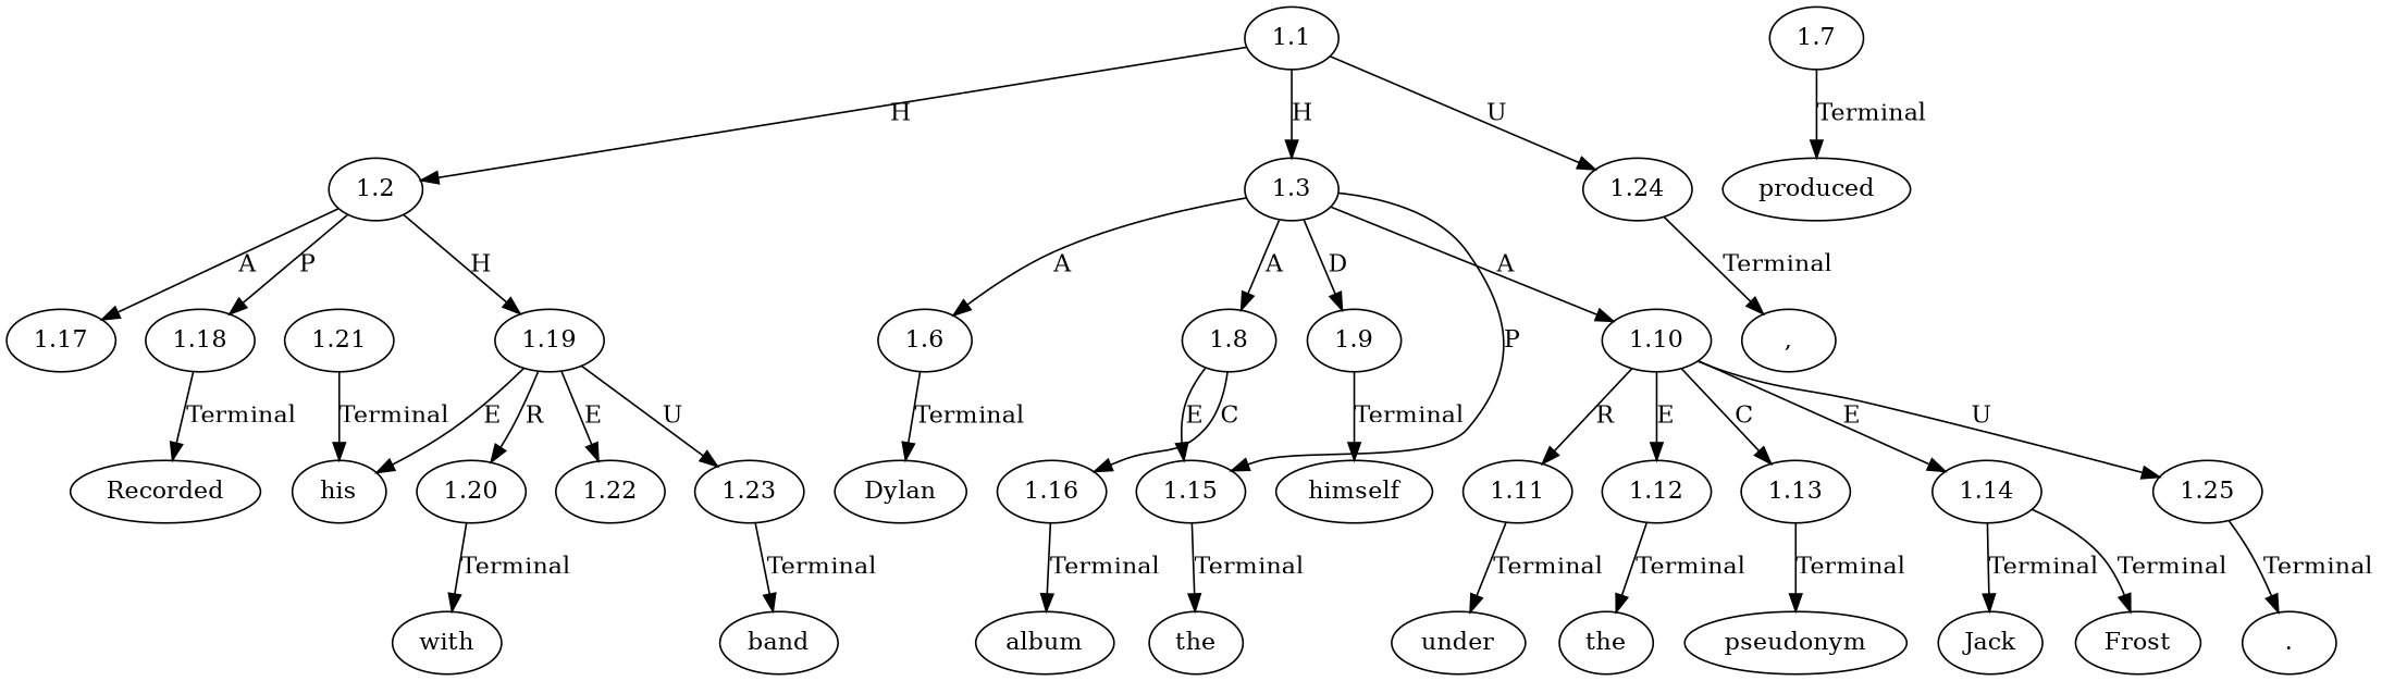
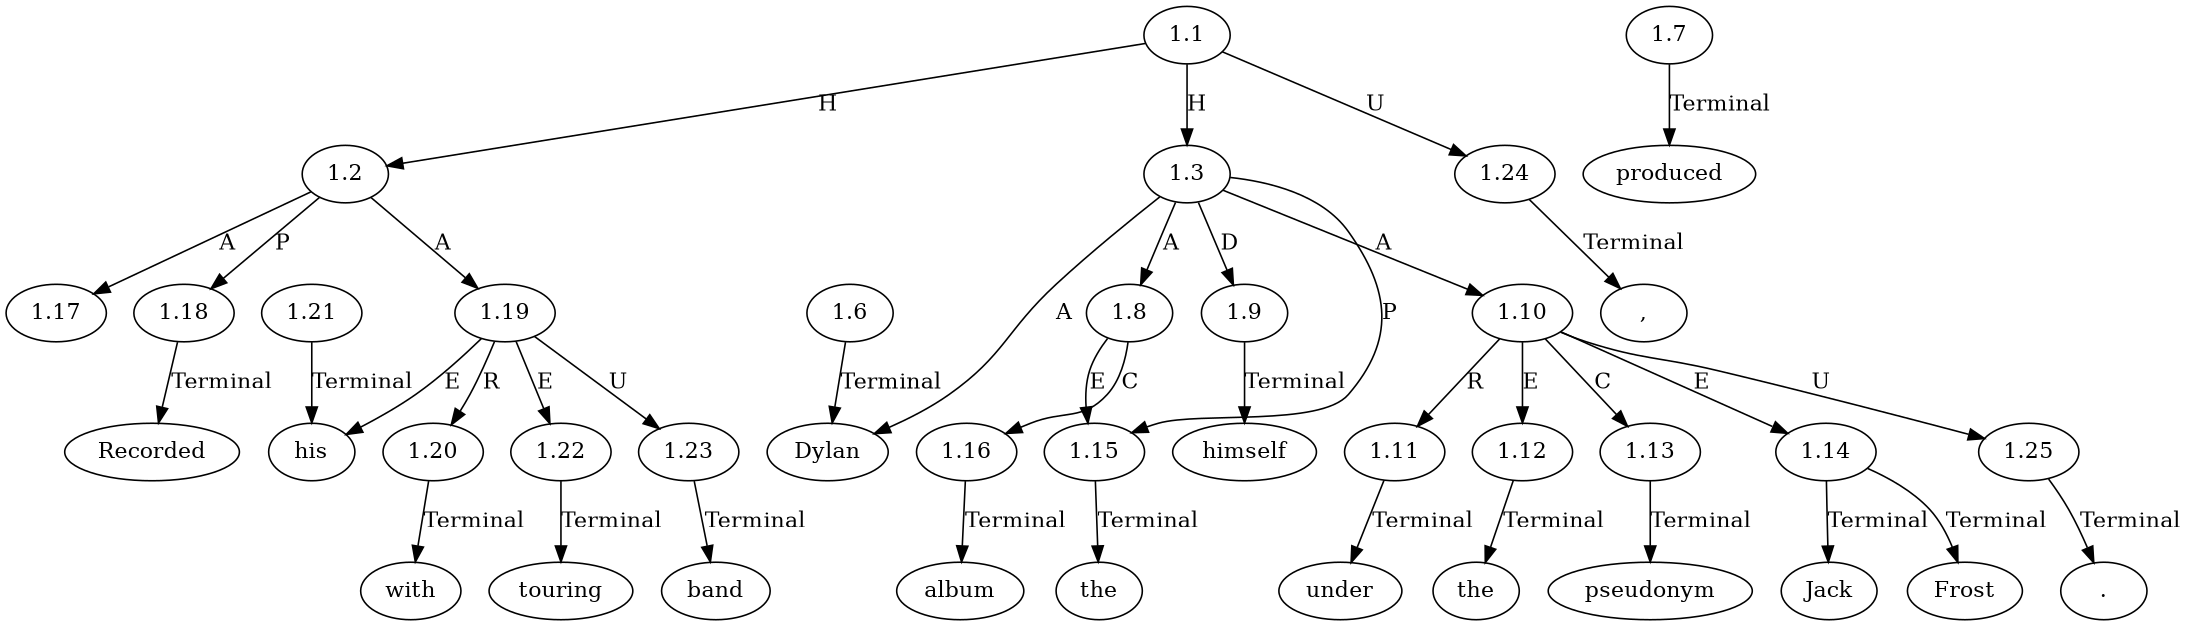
  digraph {
    node [ordering=out]
    edge [ordering=out]
    n1 [label=Recorded]
    n2 [label=album]
    n3 [label=himself]
    n4 [label=under]
    n5 [label=the]
    n6 [label=pseudonym]
    n7 [label=Jack]
    n8 [label=Frost]
    n9 [label="."]
    n10 [label=with]
    n11 [label=his]
+   n12 [label=touring]
    n13 [label=band]
    n14 [label=","]
    n15 [label=Dylan]
    n16 [label=produced]
    n17 [label=the]
    n18 [label=1.1]
    n19 [label=1.2]
    n20 [label=1.3]
    n21 [label=1.24]
    n22 [label=1.17]
    n23 [label=1.18]
    n24 [label=1.19]
    n25 [label=1.6]
    n26 [label=1.8]
    n27 [label=1.9]
    n28 [label=1.10]
    n29 [label=1.15]
    n30 [label=1.20]
    n31 [label=1.22]
    n32 [label=1.23]
    n33 [label=1.7]
    n34 [label=1.16]
    n35 [label=1.11]
    n36 [label=1.12]
    n37 [label=1.13]
    n38 [label=1.14]
    n39 [label=1.25]
    n40 [label=1.21]
    n18 -> n19 [label=H]
    n18 -> n20 [label=H]
    n18 -> n21 [label=U]
    n19 -> n22 [label=A]
    n19 -> n23 [label=P]
-   n19 -> n24 [label=H]
-   n20 -> n25 [label=A]
+   n19 -> n24 [label=A]
+   n20 -> n15 [label=A]
    n20 -> n26 [label=A]
    n20 -> n27 [label=D]
    n20 -> n28 [label=A]
    n20 -> n29 [label=P]
    n21 -> n14 [label=Terminal]
    n23 -> n1 [label=Terminal]
    n24 -> n11 [label=E]
    n24 -> n30 [label=R]
    n24 -> n31 [label=E]
    n24 -> n32 [label=U]
    n25 -> n15 [label=Terminal]
    n26 -> n29 [label=E]
    n26 -> n34 [label=C]
    n27 -> n3 [label=Terminal]
    n28 -> n35 [label=R]
    n28 -> n36 [label=E]
    n28 -> n37 [label=C]
    n28 -> n38 [label=E]
    n28 -> n39 [label=U]
    n29 -> n17 [label=Terminal]
    n30 -> n10 [label=Terminal]
+   n31 -> n12 [label=Terminal]
    n32 -> n13 [label=Terminal]
    n33 -> n16 [label=Terminal]
    n34 -> n2 [label=Terminal]
    n35 -> n4 [label=Terminal]
    n36 -> n5 [label=Terminal]
    n37 -> n6 [label=Terminal]
    n38 -> n7 [label=Terminal]
    n38 -> n8 [label=Terminal]
    n39 -> n9 [label=Terminal]
    n40 -> n11 [label=Terminal]
  }
